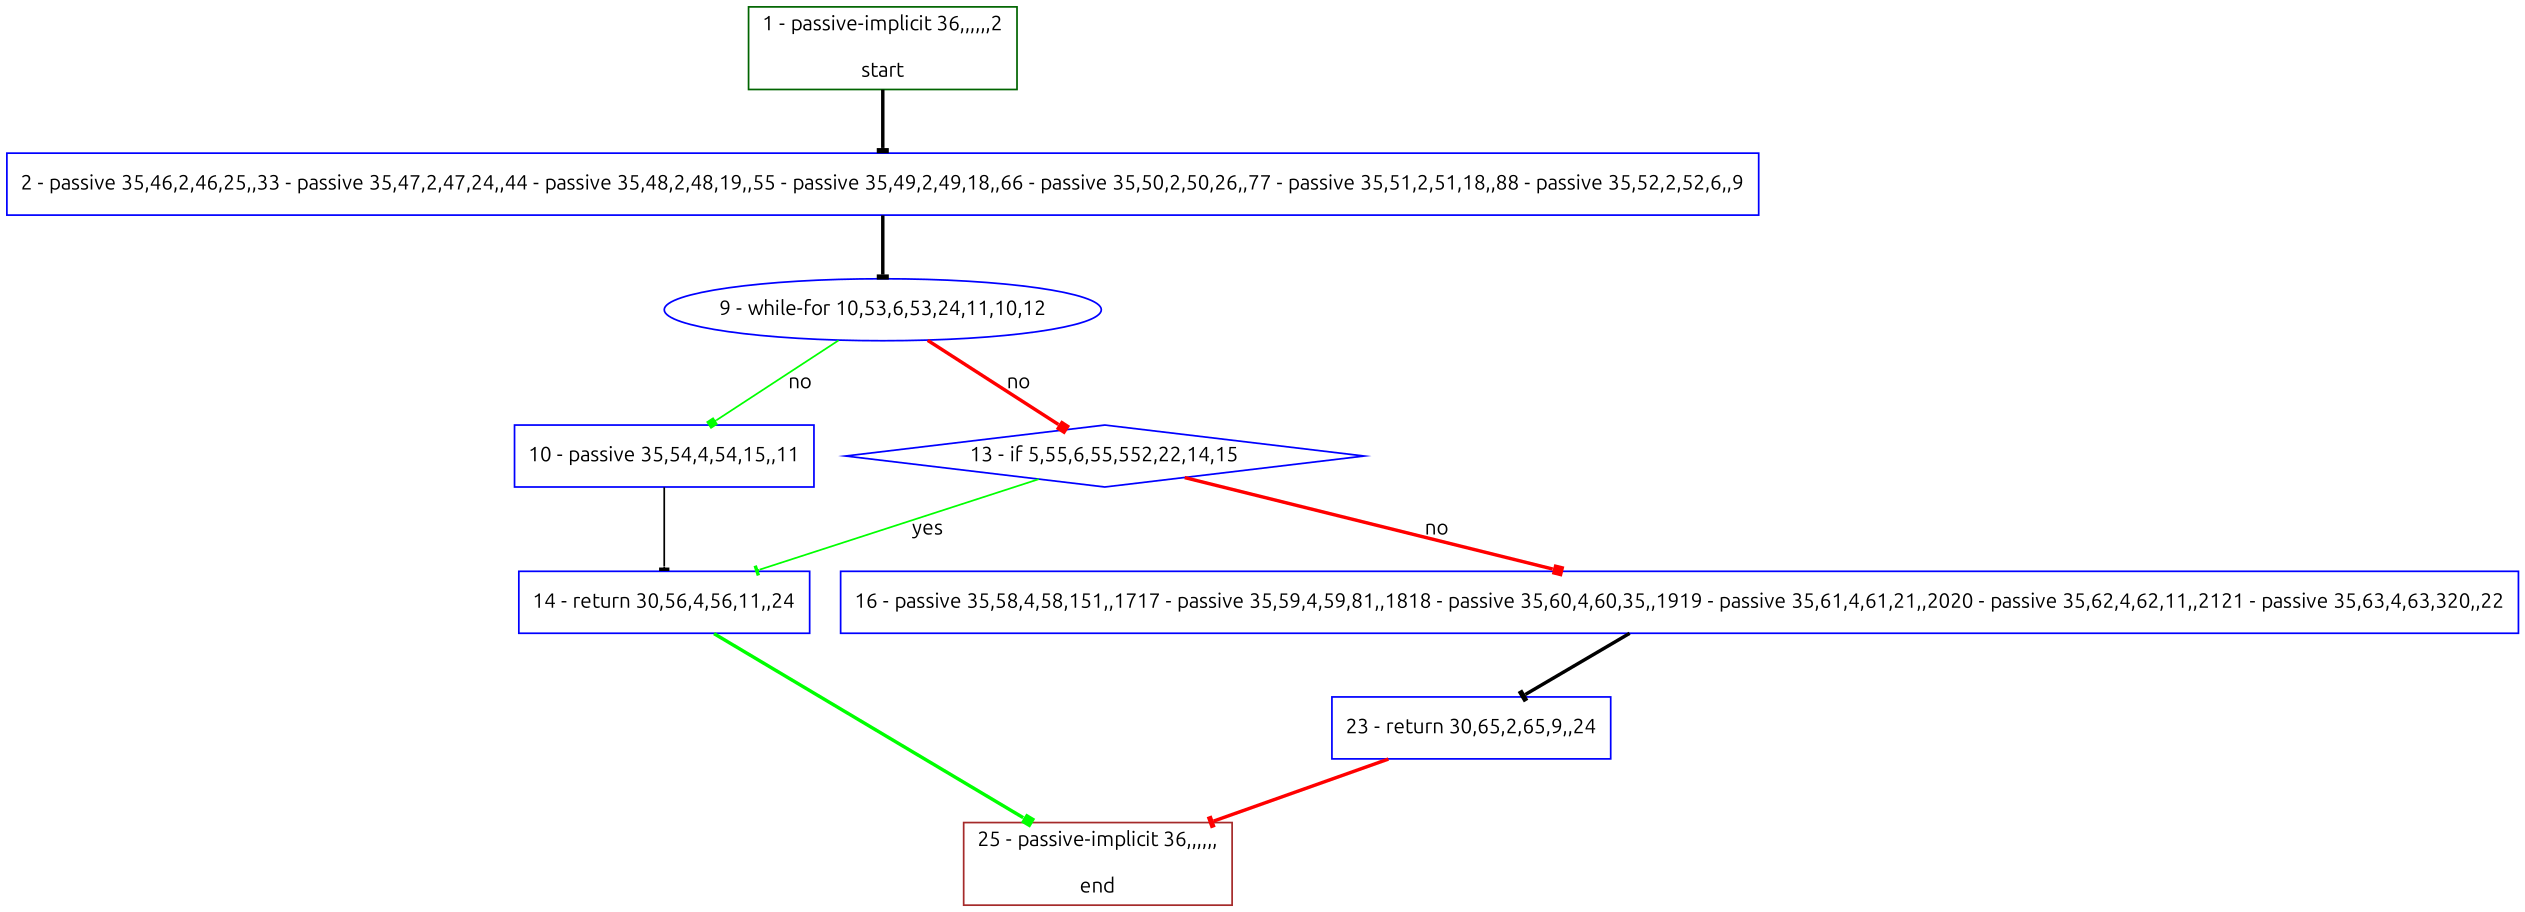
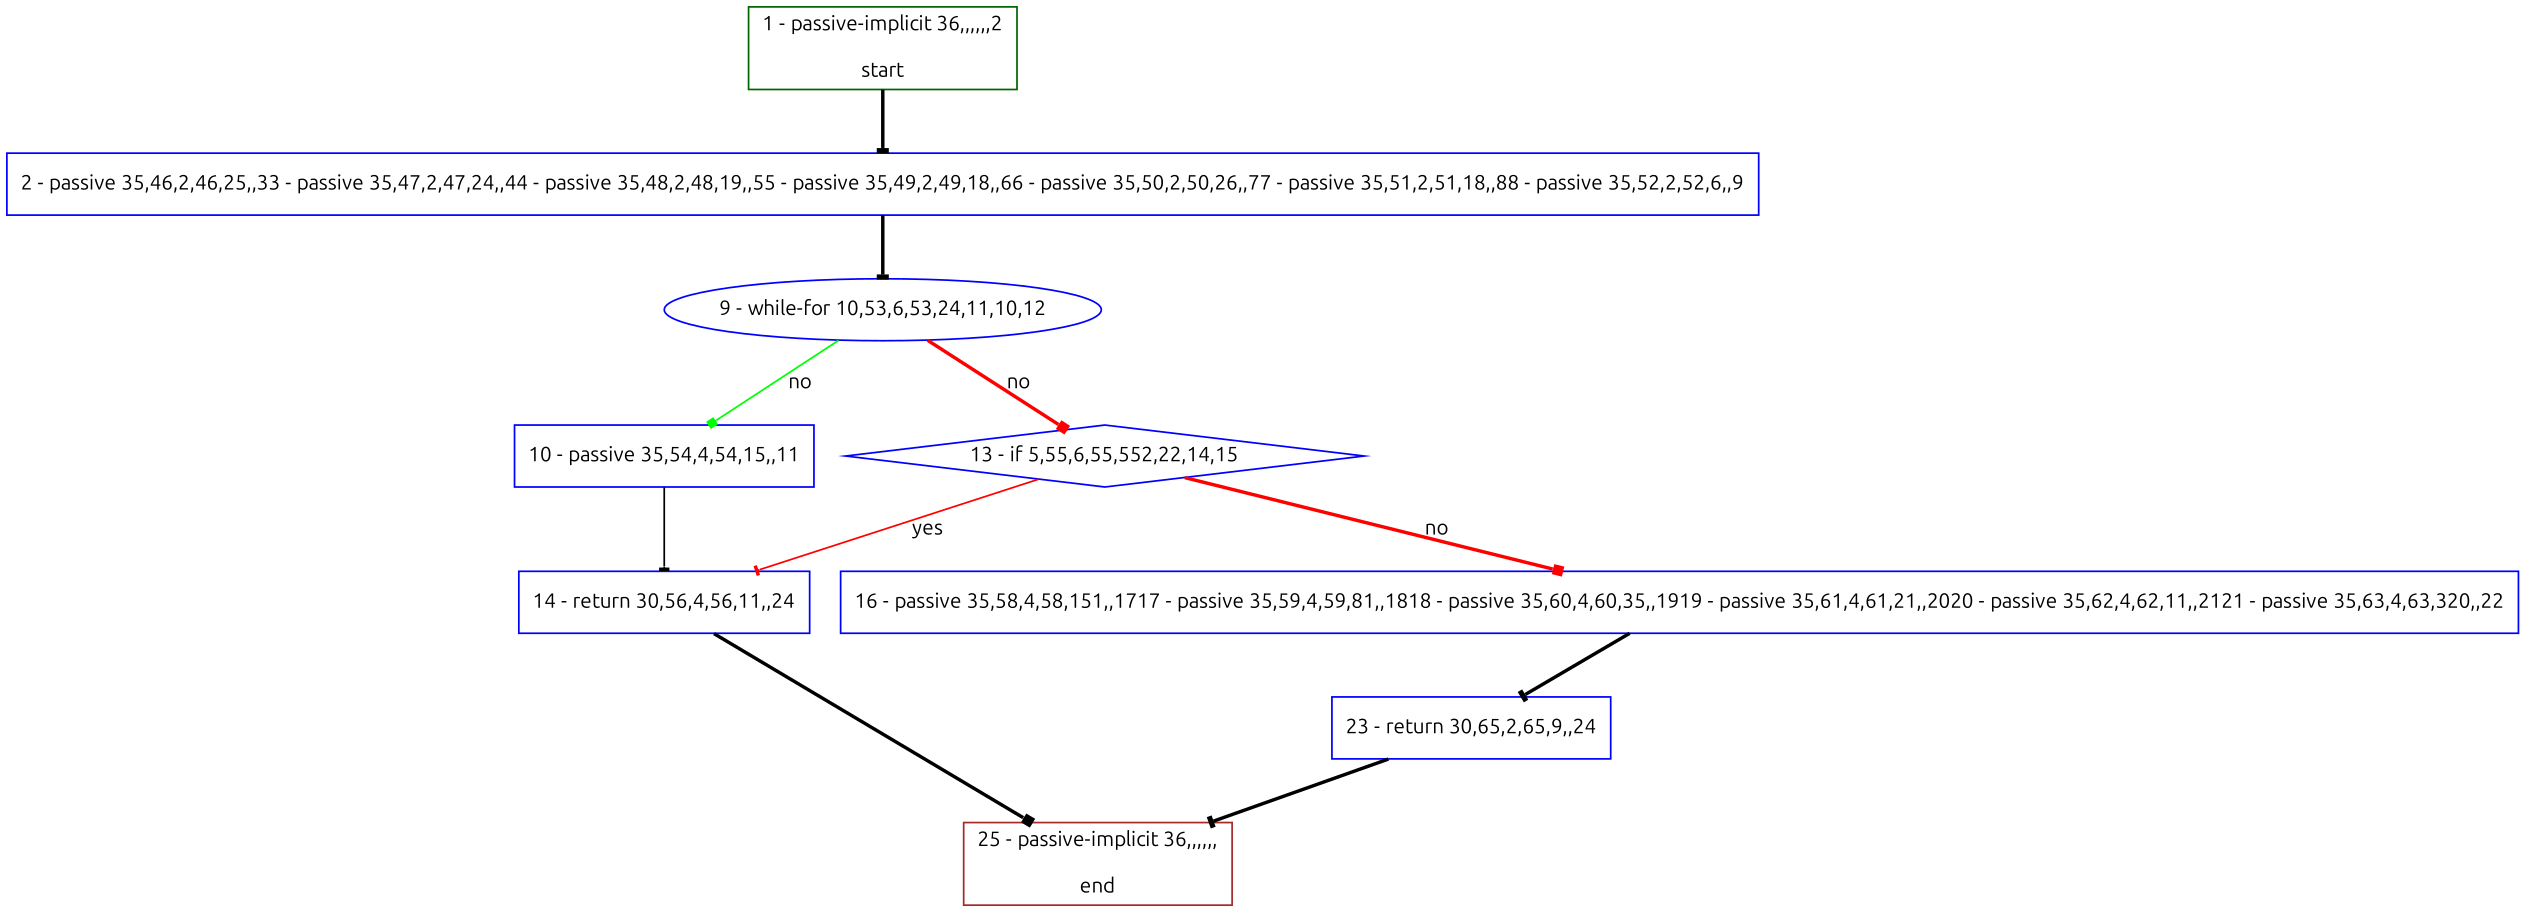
  digraph {
    bgcolor=white
    compound=true
    fillcolor="#FFFFCC"
    fontname=Ubuntu
    fontsize=12
    pack=true
    packmode=clust
    style="rounded,filled"
    node [color="#0000ff" compound=true fillcolor="#ffffff" fixedsize=false fontname=Ubuntu fontsize=12 node_initialized=no shape=box style=filled]
    edge [arrowhead=tee arrowsize=0.5 arrowtail=none color="#000000" compound=true dir=forward fontcolor=black fontname=Ubuntu fontsize=12 style=bold]
    n1 [label="2 - passive 35,46,2,46,25,,33 - passive 35,47,2,47,24,,44 - passive 35,48,2,48,19,,55 - passive 35,49,2,49,18,,66 - passive 35,50,2,50,26,,77 - passive 35,51,2,51,18,,88 - passive 35,52,2,52,6,,9"]
    n2 [label="9 - while-for 10,53,6,53,24,11,10,12" shape=oval]
    n3 [label="10 - passive 35,54,4,54,15,,11"]
    n4 [label="13 - if 5,55,6,55,552,22,14,15" shape=diamond]
    n5 [color="#006400" label="1 - passive-implicit 36,,,,,,2\n\nstart"]
    n6 [label="14 - return 30,56,4,56,11,,24"]
    n7 [label="16 - passive 35,58,4,58,151,,1717 - passive 35,59,4,59,81,,1818 - passive 35,60,4,60,35,,1919 - passive 35,61,4,61,21,,2020 - passive 35,62,4,62,11,,2121 - passive 35,63,4,63,320,,22"]
    n8 [color="#a52a2a" label="25 - passive-implicit 36,,,,,,\n\nend"]
    n9 [label="23 - return 30,65,2,65,9,,24"]
    n1 -> n2
    n2 -> n3 [arrowhead=box color="#00ff00" label=no style=solid]
    n2 -> n4 [arrowhead=box color="#ff0000" label=no]
    n3 -> n6 [style=solid]
-   n4 -> n6 [color="#00ff00" label=yes style=solid]
+   n4 -> n6 [color="#ff0000" label=yes style=solid]
    n4 -> n7 [arrowhead=box color="#ff0000" label=no]
    n5 -> n1
-   n6 -> n8 [arrowhead=box color="#00ff00"]
+   n6 -> n8 [arrowhead=box]
    n7 -> n9
-   n9 -> n8 [color="#ff0000"]
+   n9 -> n8
  }
